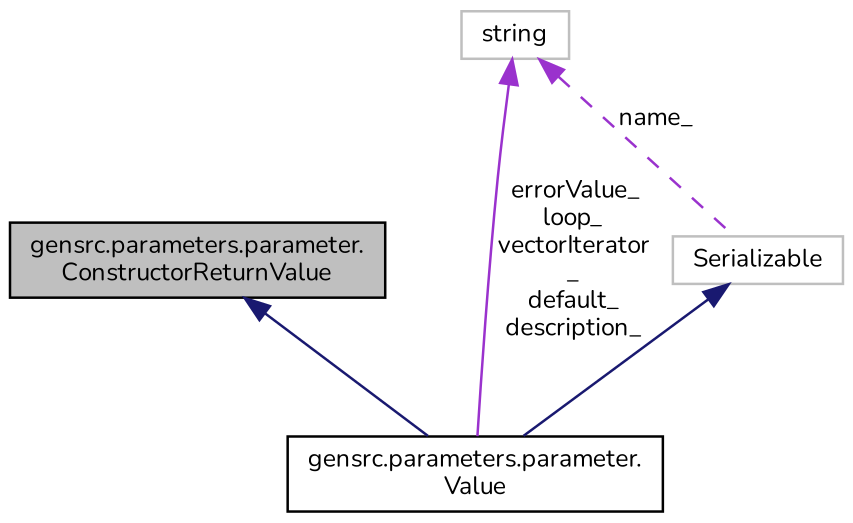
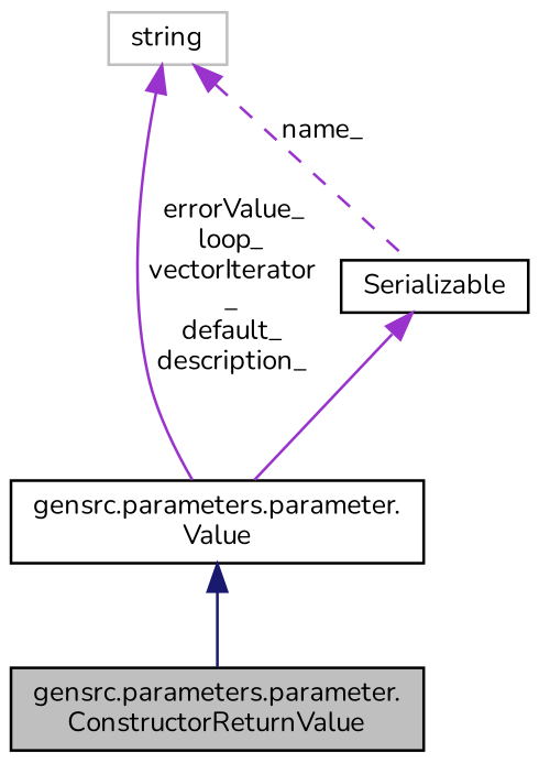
  digraph {
    fontname=Nunito
    node [color=black fillcolor=white fontname=Nunito fontsize=10 shape=record style=filled]
    edge [color=midnightblue dir=back fontname=Nunito fontsize=10 labelfontname=Helvetica labelfontsize=10 style=solid]
    n1 [fillcolor=grey75 fontcolor=black height=0.2 label="gensrc.parameters.parameter.\lConstructorReturnValue" width=0.4]
    n2 [height=0.2 label="gensrc.parameters.parameter.\lValue" width=0.4]
-   n3 [color=grey75 height=0.2 label=Serializable width=0.4]
+   n3 [height=0.2 label=Serializable width=0.4]
    n4 [color=grey75 height=0.2 label=string width=0.4]
-   n1 -> n2
-   n3 -> n2
+   n2 -> n1
+   n3 -> n2 [color=darkorchid3]
    n4 -> n2 [color=darkorchid3 label=" errorValue_\nloop_\nvectorIterator\l_\ndefault_\ndescription_"]
    n4 -> n3 [color=darkorchid3 label=" name_" style=dashed]
  }
